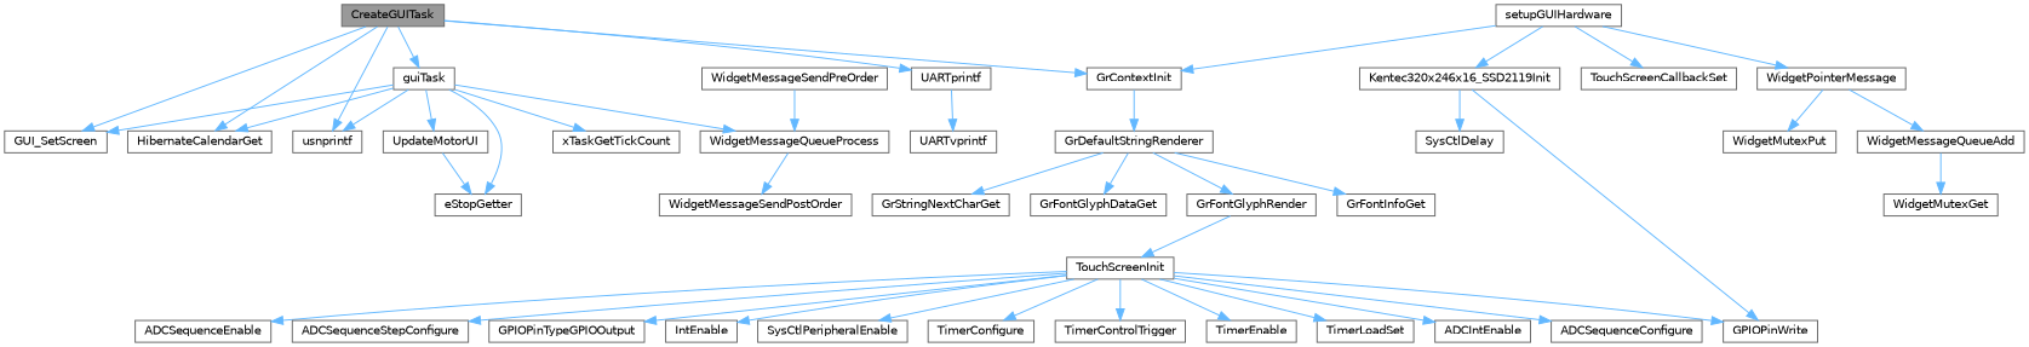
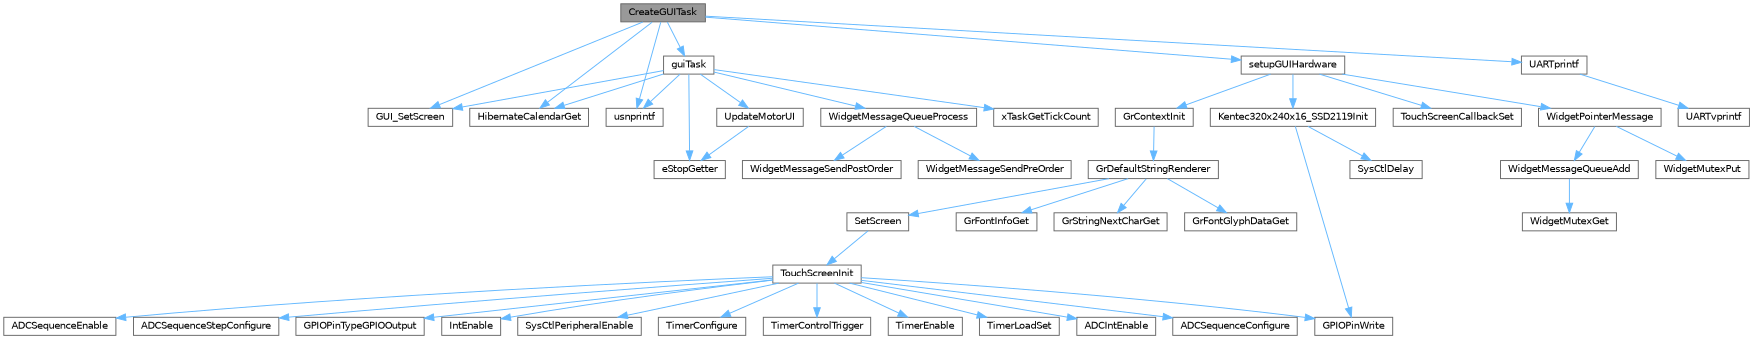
  digraph {
    rankdir=TB
    node [color=grey40 fillcolor=white fontname=Helvetica fontsize=10 shape=box style=filled]
    edge [color=steelblue1 fontname=Helvetica fontsize=10 labelfontname=Helvetica labelfontsize=10 style=solid]
    n1 [color=gray40 fillcolor=grey60 fontcolor=black height=0.2 label=CreateGUITask width=0.4]
    n2 [height=0.2 label=GUI_SetScreen width=0.4]
    n3 [height=0.2 label=guiTask width=0.4]
    n4 [height=0.2 label=HibernateCalendarGet width=0.4]
    n5 [height=0.2 label=usnprintf width=0.4]
    n6 [height=0.2 label=setupGUIHardware width=0.4]
    n7 [height=0.2 label=UARTprintf width=0.4]
    n8 [height=0.2 label=eStopGetter width=0.4]
    n9 [height=0.2 label=UpdateMotorUI width=0.4]
    n10 [height=0.2 label=WidgetMessageQueueProcess width=0.4]
    n11 [height=0.2 label=xTaskGetTickCount width=0.4]
    n12 [height=0.2 label=GrContextInit width=0.4]
-   n13 [height=0.2 label=Kentec320x246x16_SSD2119Init width=0.4]
+   n13 [height=0.2 label=Kentec320x240x16_SSD2119Init width=0.4]
    n14 [height=0.2 label=TouchScreenCallbackSet width=0.4]
    n15 [height=0.2 label=WidgetPointerMessage width=0.4]
    n16 [height=0.2 label=UARTvprintf width=0.4]
    n17 [height=0.2 label=WidgetMessageSendPostOrder width=0.4]
    n18 [height=0.2 label=WidgetMessageSendPreOrder width=0.4]
    n19 [height=0.2 label=GrDefaultStringRenderer width=0.4]
    n20 [height=0.2 label=GPIOPinWrite width=0.4]
    n21 [height=0.2 label=SysCtlDelay width=0.4]
    n22 [height=0.2 label=TouchScreenInit width=0.4]
    n23 [height=0.2 label=ADCIntEnable width=0.4]
    n24 [height=0.2 label=ADCSequenceConfigure width=0.4]
    n25 [height=0.2 label=ADCSequenceEnable width=0.4]
    n26 [height=0.2 label=ADCSequenceStepConfigure width=0.4]
    n27 [height=0.2 label=GPIOPinTypeGPIOOutput width=0.4]
    n28 [height=0.2 label=IntEnable width=0.4]
    n29 [height=0.2 label=SysCtlPeripheralEnable width=0.4]
    n30 [height=0.2 label=TimerConfigure width=0.4]
    n31 [height=0.2 label=TimerControlTrigger width=0.4]
    n32 [height=0.2 label=TimerEnable width=0.4]
    n33 [height=0.2 label=TimerLoadSet width=0.4]
    n34 [height=0.2 label=WidgetMessageQueueAdd width=0.4]
    n35 [height=0.2 label=WidgetMutexPut width=0.4]
    n36 [height=0.2 label=GrFontGlyphDataGet width=0.4]
-   n37 [height=0.2 label=GrFontGlyphRender width=0.4]
+   n37 [height=0.2 label=SetScreen width=0.4]
    n38 [height=0.2 label=GrFontInfoGet width=0.4]
    n39 [height=0.2 label=GrStringNextCharGet width=0.4]
    n40 [height=0.2 label=WidgetMutexGet width=0.4]
    n1 -> n2
    n1 -> n3
    n1 -> n4
    n1 -> n5
-   n1 -> n12
+   n1 -> n6
    n1 -> n7
    n3 -> n2
    n3 -> n4
    n3 -> n5
    n3 -> n8
    n3 -> n9
    n3 -> n10
    n3 -> n11
    n6 -> n12
    n6 -> n13
    n6 -> n14
    n6 -> n15
    n7 -> n16
    n9 -> n8
    n10 -> n17
-   n18 -> n10
+   n10 -> n18
    n12 -> n19
    n13 -> n20
    n13 -> n21
    n15 -> n34
    n15 -> n35
    n19 -> n36
    n19 -> n37
    n19 -> n38
    n19 -> n39
    n22 -> n20
    n22 -> n23
    n22 -> n24
    n22 -> n25
    n22 -> n26
    n22 -> n27
    n22 -> n28
    n22 -> n29
    n22 -> n30
    n22 -> n31
    n22 -> n32
    n22 -> n33
    n34 -> n40
    n37 -> n22
  }
